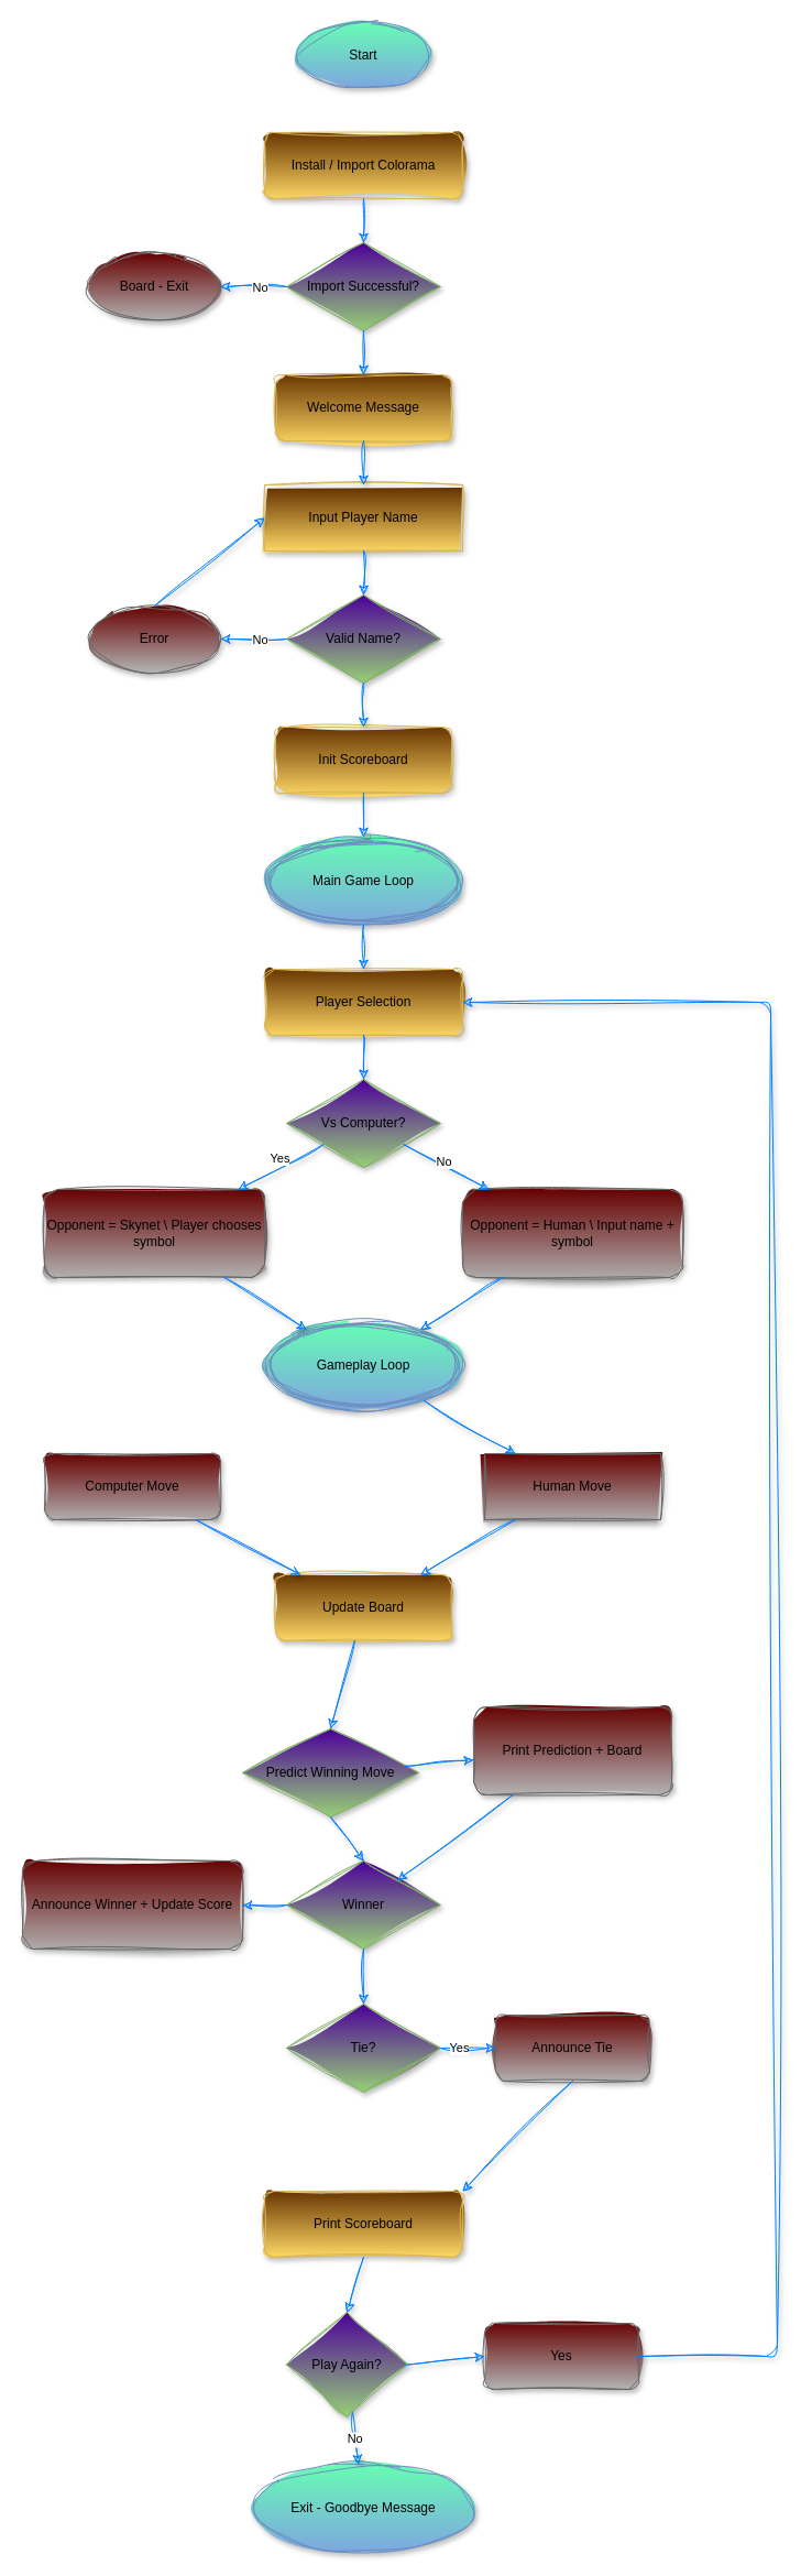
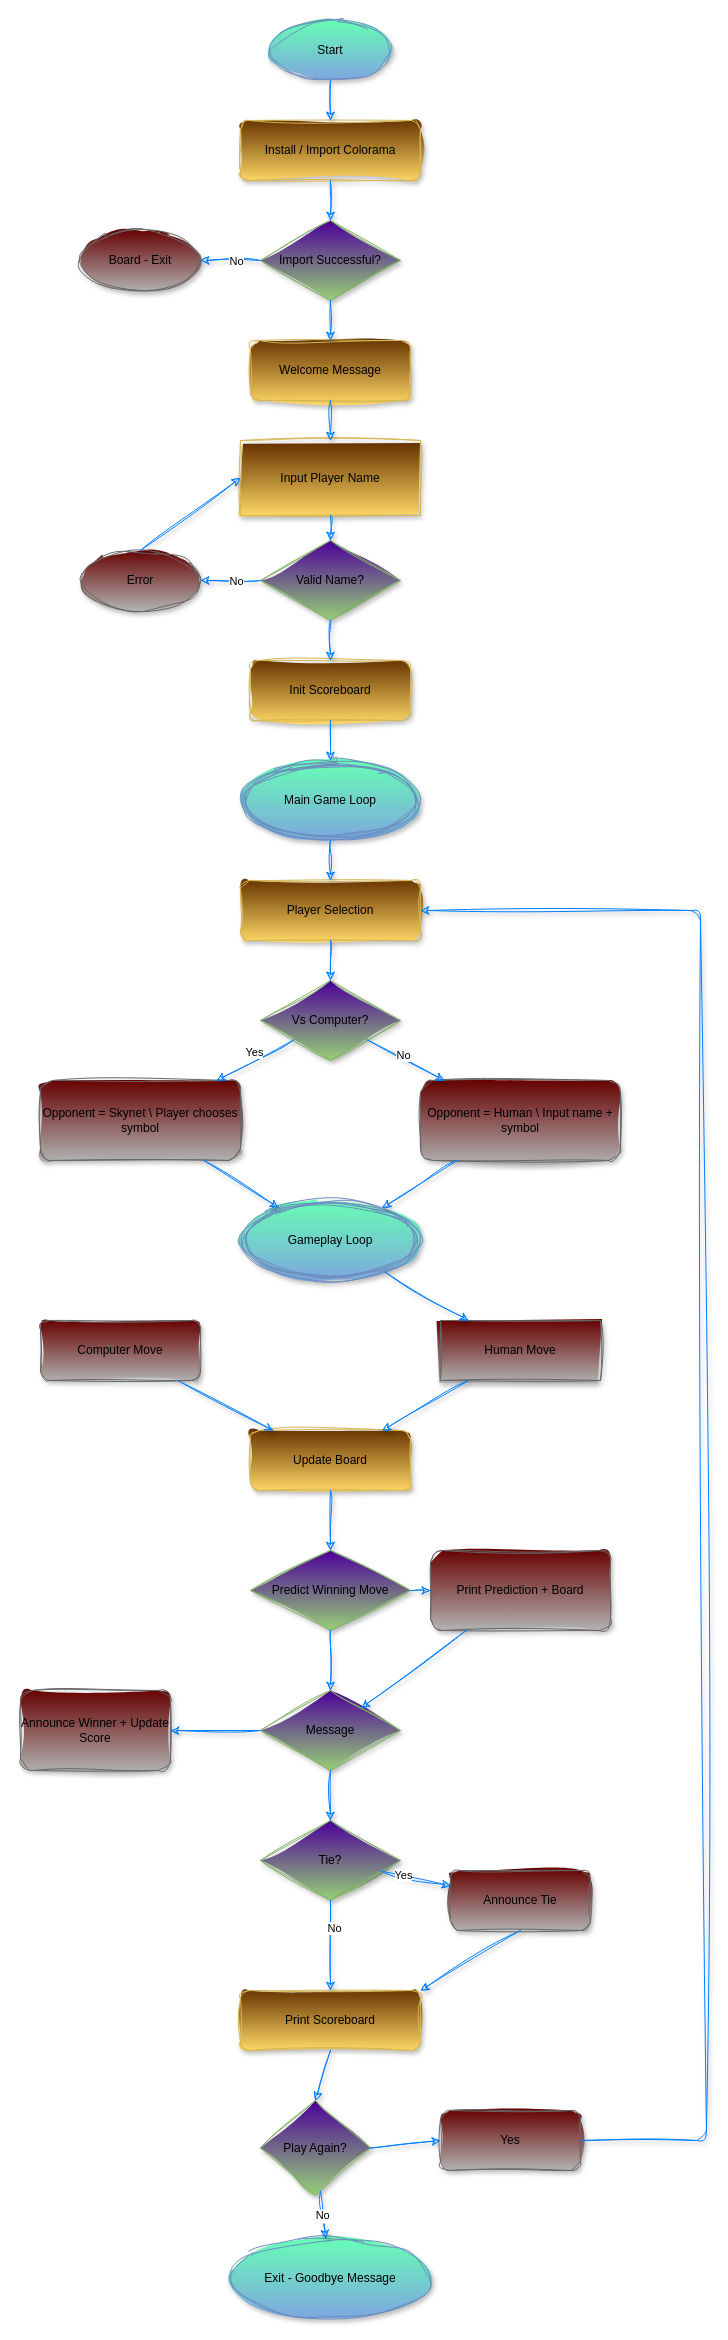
  <mxCell id="0" />
  <mxCell id="1" parent="0" />
  <mxCell id="2" value="Start" style="ellipse;whiteSpace=wrap;html=1;sketch=1;curveFitting=1;jiggle=2;fillColor=#66FFB3;gradientColor=#7ea6e0;strokeColor=#6c8ebf;shadow=1;" parent="1" vertex="1"><mxGeometry x="270" y="20" width="120" height="60" as="geometry" /></mxCell>
  <mxCell id="3" value="Install / Import Colorama" style="rounded=1;whiteSpace=wrap;html=1;fillColor=#663300;strokeColor=#d6b656;gradientColor=#ffd966;sketch=1;curveFitting=1;jiggle=2;shadow=1;" parent="1" vertex="1"><mxGeometry x="240" y="120" width="180" height="60" as="geometry" /></mxCell>
  <mxCell id="4" value="Import Successful?" style="rhombus;whiteSpace=wrap;html=1;fillColor=#4C0099;strokeColor=#82b366;gradientColor=#97d077;sketch=1;curveFitting=1;jiggle=2;shadow=1;" parent="1" vertex="1"><mxGeometry x="260" y="220" width="140" height="80" as="geometry" /></mxCell>
  <mxCell id="5" value="Board - Exit" style="ellipse;whiteSpace=wrap;html=1;fillColor=#660000;strokeColor=#666666;gradientColor=#b3b3b3;sketch=1;curveFitting=1;jiggle=2;shadow=1;" parent="1" vertex="1"><mxGeometry x="80" y="230" width="120" height="60" as="geometry" /></mxCell>
  <mxCell id="6" value="Welcome Message" style="rounded=1;whiteSpace=wrap;html=1;fillColor=#663300;strokeColor=#d6b656;gradientColor=#ffd966;sketch=1;curveFitting=1;jiggle=2;shadow=1;" parent="1" vertex="1"><mxGeometry x="250" y="340" width="160" height="60" as="geometry" /></mxCell>
- <mxCell id="7" value="Input Player Name" style="parallelogram;whiteSpace=wrap;html=1;fillColor=#663300;strokeColor=#d6b656;gradientColor=#ffd966;sketch=1;curveFitting=1;jiggle=2;shadow=1;" parent="1" vertex="1"><mxGeometry x="240" y="440" width="180" height="60" as="geometry" /></mxCell>
+ <mxCell id="7" value="Input Player Name" style="parallelogram;whiteSpace=wrap;html=1;fillColor=#663300;strokeColor=#d6b656;gradientColor=#ffd966;sketch=1;curveFitting=1;jiggle=2;shadow=1;" parent="1" vertex="1"><mxGeometry x="240" y="440" width="180" height="75" as="geometry" /></mxCell>
  <mxCell id="8" value="Valid Name?" style="rhombus;whiteSpace=wrap;html=1;fillColor=#4C0099;strokeColor=#82b366;gradientColor=#97d077;sketch=1;curveFitting=1;jiggle=2;shadow=1;" parent="1" vertex="1"><mxGeometry x="260" y="540" width="140" height="80" as="geometry" /></mxCell>
  <mxCell id="9" value="Init Scoreboard" style="rounded=1;whiteSpace=wrap;html=1;fillColor=#663300;strokeColor=#d6b656;gradientColor=#ffd966;sketch=1;curveFitting=1;jiggle=2;shadow=1;" parent="1" vertex="1"><mxGeometry x="250" y="660" width="160" height="60" as="geometry" /></mxCell>
  <mxCell id="10" value="Main Game Loop" style="ellipse;shape=doubleEllipse;whiteSpace=wrap;html=1;fillColor=#66FFB3;strokeColor=#6c8ebf;gradientColor=#7ea6e0;sketch=1;curveFitting=1;jiggle=2;shadow=1;" parent="1" vertex="1"><mxGeometry x="240" y="760" width="180" height="80" as="geometry" /></mxCell>
  <mxCell id="11" value="Player Selection" style="rounded=1;whiteSpace=wrap;html=1;fillColor=#663300;strokeColor=#d6b656;gradientColor=#ffd966;sketch=1;curveFitting=1;jiggle=2;shadow=1;" parent="1" vertex="1"><mxGeometry x="240" y="880" width="180" height="60" as="geometry" /></mxCell>
  <mxCell id="12" value="Vs Computer?" style="rhombus;whiteSpace=wrap;html=1;fillColor=#4C0099;strokeColor=#82b366;gradientColor=#97d077;sketch=1;curveFitting=1;jiggle=2;shadow=1;" parent="1" vertex="1"><mxGeometry x="260" y="980" width="140" height="80" as="geometry" /></mxCell>
  <mxCell id="13" value="Opponent = Skynet \ Player chooses symbol" style="rounded=1;whiteSpace=wrap;html=1;fillColor=#660000;strokeColor=#666666;gradientColor=#b3b3b3;sketch=1;curveFitting=1;jiggle=2;shadow=1;" parent="1" vertex="1"><mxGeometry x="40" y="1080" width="200" height="80" as="geometry" /></mxCell>
  <mxCell id="14" value="Opponent = Human \ Input name + symbol" style="rounded=1;whiteSpace=wrap;html=1;fillColor=#660000;strokeColor=#666666;gradientColor=#b3b3b3;sketch=1;curveFitting=1;jiggle=2;shadow=1;" parent="1" vertex="1"><mxGeometry x="420" y="1080" width="200" height="80" as="geometry" /></mxCell>
  <mxCell id="15" value="Gameplay Loop" style="ellipse;shape=doubleEllipse;whiteSpace=wrap;html=1;fillColor=#66FFB3;strokeColor=#6c8ebf;gradientColor=#7ea6e0;sketch=1;curveFitting=1;jiggle=2;shadow=1;" parent="1" vertex="1"><mxGeometry x="240" y="1200" width="180" height="80" as="geometry" /></mxCell>
  <mxCell id="16" value="Computer Move" style="rounded=1;whiteSpace=wrap;html=1;fillColor=#660000;strokeColor=#666666;gradientColor=#b3b3b3;sketch=1;curveFitting=1;jiggle=2;shadow=1;" parent="1" vertex="1"><mxGeometry x="40" y="1320" width="160" height="60" as="geometry" /></mxCell>
  <mxCell id="17" value="Human Move" style="parallelogram;whiteSpace=wrap;html=1;fillColor=#660000;strokeColor=#666666;gradientColor=#b3b3b3;sketch=1;curveFitting=1;jiggle=2;shadow=1;" parent="1" vertex="1"><mxGeometry x="440" y="1320" width="160" height="60" as="geometry" /></mxCell>
  <mxCell id="18" value="Update Board" style="rounded=1;whiteSpace=wrap;html=1;fillColor=#663300;strokeColor=#d6b656;gradientColor=#ffd966;sketch=1;curveFitting=1;jiggle=2;shadow=1;" parent="1" vertex="1"><mxGeometry x="250" y="1430" width="160" height="60" as="geometry" /></mxCell>
- <mxCell id="19" value="Winner" style="rhombus;whiteSpace=wrap;html=1;fillColor=#4C0099;strokeColor=#82b366;gradientColor=#97d077;sketch=1;curveFitting=1;jiggle=2;shadow=1;" parent="1" vertex="1"><mxGeometry x="260" y="1690" width="140" height="80" as="geometry" /></mxCell>
- <mxCell id="20" value="Announce Winner + Update Score" style="rounded=1;whiteSpace=wrap;html=1;fillColor=#660000;strokeColor=#666666;gradientColor=#b3b3b3;sketch=1;curveFitting=1;jiggle=2;shadow=1;" parent="1" vertex="1"><mxGeometry x="20" y="1690" width="200" height="80" as="geometry" /></mxCell>
+ <mxCell id="19" value="Message" style="rhombus;whiteSpace=wrap;html=1;fillColor=#4C0099;strokeColor=#82b366;gradientColor=#97d077;sketch=1;curveFitting=1;jiggle=2;shadow=1;" parent="1" vertex="1"><mxGeometry x="260" y="1690" width="140" height="80" as="geometry" /></mxCell>
+ <mxCell id="20" value="Announce Winner + Update Score" style="rounded=1;whiteSpace=wrap;html=1;fillColor=#660000;strokeColor=#666666;gradientColor=#b3b3b3;sketch=1;curveFitting=1;jiggle=2;shadow=1;" parent="1" vertex="1"><mxGeometry x="20" y="1690" width="150" height="80" as="geometry" /></mxCell>
  <mxCell id="21" value="Tie?" style="rhombus;whiteSpace=wrap;html=1;fillColor=#4C0099;strokeColor=#82b366;gradientColor=#97d077;sketch=1;curveFitting=1;jiggle=2;shadow=1;" parent="1" vertex="1"><mxGeometry x="260" y="1820" width="140" height="80" as="geometry" /></mxCell>
- <mxCell id="22" value="Announce Tie" style="rounded=1;whiteSpace=wrap;html=1;fillColor=#660000;strokeColor=#666666;gradientColor=#b3b3b3;sketch=1;curveFitting=1;jiggle=2;shadow=1;" parent="1" vertex="1"><mxGeometry x="450" y="1830" width="140" height="60" as="geometry" /></mxCell>
- <mxCell id="23" value="Predict Winning Move" style="rhombus;whiteSpace=wrap;html=1;fillColor=#4C0099;strokeColor=#82b366;gradientColor=#97d077;sketch=1;curveFitting=1;jiggle=2;shadow=1;" parent="1" vertex="1"><mxGeometry x="220" y="1570" width="160" height="80" as="geometry" /></mxCell>
+ <mxCell id="22" value="Announce Tie" style="rounded=1;whiteSpace=wrap;html=1;fillColor=#660000;strokeColor=#666666;gradientColor=#b3b3b3;sketch=1;curveFitting=1;jiggle=2;shadow=1;" parent="1" vertex="1"><mxGeometry x="450" y="1870" width="140" height="60" as="geometry" /></mxCell>
+ <mxCell id="23" value="Predict Winning Move" style="rhombus;whiteSpace=wrap;html=1;fillColor=#4C0099;strokeColor=#82b366;gradientColor=#97d077;sketch=1;curveFitting=1;jiggle=2;shadow=1;" parent="1" vertex="1"><mxGeometry x="250" y="1550" width="160" height="80" as="geometry" /></mxCell>
  <mxCell id="24" value="Print Prediction + Board" style="rounded=1;whiteSpace=wrap;html=1;fillColor=#660000;strokeColor=#666666;gradientColor=#b3b3b3;sketch=1;curveFitting=1;jiggle=2;shadow=1;" parent="1" vertex="1"><mxGeometry x="430" y="1550" width="180" height="80" as="geometry" /></mxCell>
  <mxCell id="25" value="Print Scoreboard" style="rounded=1;whiteSpace=wrap;html=1;fillColor=#663300;strokeColor=#d6b656;gradientColor=#ffd966;sketch=1;curveFitting=1;jiggle=2;shadow=1;" parent="1" vertex="1"><mxGeometry x="240" y="1990" width="180" height="60" as="geometry" /></mxCell>
  <mxCell id="26" value="Play Again?" style="rhombus;whiteSpace=wrap;html=1;fillColor=#4C0099;strokeColor=#82b366;gradientColor=#97d077;sketch=1;curveFitting=1;jiggle=2;shadow=1;" parent="1" vertex="1"><mxGeometry x="260" y="2100" width="110" height="95" as="geometry" /></mxCell>
  <mxCell id="27" value="Exit - Goodbye Message" style="ellipse;whiteSpace=wrap;html=1;fillColor=#66FFB3;strokeColor=#6c8ebf;gradientColor=#7ea6e0;sketch=1;curveFitting=1;jiggle=2;shadow=1;" parent="1" vertex="1"><mxGeometry x="230" y="2238" width="200" height="80" as="geometry" /></mxCell>
+ <mxCell id="28" style="fillColor=#f8cecc;strokeColor=#007FFF;gradientColor=#ea6b66;sketch=1;curveFitting=1;jiggle=2;shadow=1;" parent="1" source="2" target="3" edge="1"><mxGeometry relative="1" as="geometry" /></mxCell>
  <mxCell id="29" style="fillColor=#f8cecc;strokeColor=#007FFF;gradientColor=#ea6b66;sketch=1;curveFitting=1;jiggle=2;shadow=1;" parent="1" source="3" target="4" edge="1"><mxGeometry relative="1" as="geometry" /></mxCell>
  <mxCell id="30" style="fillColor=#f8cecc;strokeColor=#007FFF;gradientColor=#ea6b66;sketch=1;curveFitting=1;jiggle=2;shadow=1;" parent="1" source="4" target="5" edge="1"><mxGeometry relative="1" as="geometry" /></mxCell>
  <mxCell id="31" value="No" style="edgeLabel;html=1;align=center;verticalAlign=middle;resizable=0;points=[];" vertex="1" connectable="0" parent="30"><mxGeometry x="-0.156" relative="1" as="geometry"><mxPoint as="offset" /></mxGeometry></mxCell>
  <mxCell id="32" style="fillColor=#f8cecc;strokeColor=#007FFF;gradientColor=#ea6b66;sketch=1;curveFitting=1;jiggle=2;shadow=1;" parent="1" source="4" target="6" edge="1"><mxGeometry relative="1" as="geometry" /></mxCell>
  <mxCell id="33" style="fillColor=#f8cecc;strokeColor=#007FFF;gradientColor=#ea6b66;sketch=1;curveFitting=1;jiggle=2;shadow=1;" parent="1" source="6" target="7" edge="1"><mxGeometry relative="1" as="geometry" /></mxCell>
  <mxCell id="34" style="fillColor=#f8cecc;strokeColor=#007FFF;gradientColor=#ea6b66;sketch=1;curveFitting=1;jiggle=2;shadow=1;" parent="1" source="7" target="8" edge="1"><mxGeometry relative="1" as="geometry" /></mxCell>
  <mxCell id="35" style="fillColor=#f8cecc;strokeColor=#007FFF;gradientColor=#ea6b66;sketch=1;curveFitting=1;jiggle=2;shadow=1;" parent="1" source="8" target="9" edge="1"><mxGeometry relative="1" as="geometry" /></mxCell>
  <mxCell id="36" style="fillColor=#f8cecc;strokeColor=#007FFF;gradientColor=#ea6b66;sketch=1;curveFitting=1;jiggle=2;shadow=1;" parent="1" source="9" target="10" edge="1"><mxGeometry relative="1" as="geometry" /></mxCell>
  <mxCell id="37" style="fillColor=#f8cecc;strokeColor=#007FFF;gradientColor=#ea6b66;sketch=1;curveFitting=1;jiggle=2;shadow=1;" parent="1" source="10" target="11" edge="1"><mxGeometry relative="1" as="geometry" /></mxCell>
  <mxCell id="38" style="fillColor=#f8cecc;strokeColor=#007FFF;gradientColor=#ea6b66;sketch=1;curveFitting=1;jiggle=2;shadow=1;" parent="1" source="11" target="12" edge="1"><mxGeometry relative="1" as="geometry" /></mxCell>
  <mxCell id="39" style="fillColor=#f8cecc;strokeColor=#007FFF;gradientColor=#ea6b66;sketch=1;curveFitting=1;jiggle=2;shadow=1;" parent="1" source="12" target="13" edge="1"><mxGeometry relative="1" as="geometry" /></mxCell>
  <mxCell id="40" value="Yes" style="edgeLabel;html=1;align=center;verticalAlign=middle;resizable=0;points=[];" vertex="1" connectable="0" parent="39"><mxGeometry x="-0.062" y="-8" relative="1" as="geometry"><mxPoint as="offset" /></mxGeometry></mxCell>
  <mxCell id="41" style="fillColor=#f8cecc;strokeColor=#007FFF;gradientColor=#ea6b66;sketch=1;curveFitting=1;jiggle=2;shadow=1;" parent="1" source="12" target="14" edge="1"><mxGeometry relative="1" as="geometry" /></mxCell>
  <mxCell id="42" value="No" style="edgeLabel;html=1;align=center;verticalAlign=middle;resizable=0;points=[];" vertex="1" connectable="0" parent="41"><mxGeometry x="-0.104" y="3" relative="1" as="geometry"><mxPoint as="offset" /></mxGeometry></mxCell>
  <mxCell id="43" style="fillColor=#f8cecc;strokeColor=#007FFF;gradientColor=#ea6b66;sketch=1;curveFitting=1;jiggle=2;shadow=1;" parent="1" source="13" target="15" edge="1"><mxGeometry relative="1" as="geometry" /></mxCell>
  <mxCell id="44" style="fillColor=#f8cecc;strokeColor=#007FFF;gradientColor=#ea6b66;sketch=1;curveFitting=1;jiggle=2;shadow=1;" parent="1" source="14" target="15" edge="1"><mxGeometry relative="1" as="geometry" /></mxCell>
  <mxCell id="45" style="fillColor=#f8cecc;strokeColor=#007FFF;gradientColor=#ea6b66;sketch=1;curveFitting=1;jiggle=2;shadow=1;" parent="1" source="15" target="17" edge="1"><mxGeometry relative="1" as="geometry" /></mxCell>
  <mxCell id="46" style="fillColor=#f8cecc;strokeColor=#007FFF;gradientColor=#ea6b66;sketch=1;curveFitting=1;jiggle=2;shadow=1;endArrow=open;" parent="1" source="16" target="18" edge="1"><mxGeometry relative="1" as="geometry" /></mxCell>
  <mxCell id="47" style="fillColor=#f8cecc;strokeColor=#007FFF;gradientColor=#ea6b66;sketch=1;curveFitting=1;jiggle=2;shadow=1;" parent="1" source="17" target="18" edge="1"><mxGeometry relative="1" as="geometry" /></mxCell>
  <mxCell id="48" style="fillColor=#f8cecc;strokeColor=#007FFF;gradientColor=#ea6b66;sketch=1;curveFitting=1;jiggle=2;shadow=1;entryX=0.5;entryY=0;entryDx=0;entryDy=0;" parent="1" source="18" target="23" edge="1"><mxGeometry relative="1" as="geometry"><mxPoint x="450" y="1530" as="targetPoint" /></mxGeometry></mxCell>
  <mxCell id="49" style="fillColor=#f8cecc;strokeColor=#007FFF;gradientColor=#ea6b66;sketch=1;curveFitting=1;jiggle=2;shadow=1;" parent="1" source="19" target="20" edge="1"><mxGeometry relative="1" as="geometry" /></mxCell>
  <mxCell id="50" style="fillColor=#f8cecc;strokeColor=#007FFF;gradientColor=#ea6b66;sketch=1;curveFitting=1;jiggle=2;shadow=1;" parent="1" source="19" edge="1"><mxGeometry relative="1" as="geometry"><mxPoint x="330" y="1820" as="targetPoint" /></mxGeometry></mxCell>
  <mxCell id="51" style="fillColor=#f8cecc;strokeColor=#007FFF;gradientColor=#ea6b66;sketch=1;curveFitting=1;jiggle=2;shadow=1;" parent="1" source="21" target="22" edge="1"><mxGeometry relative="1" as="geometry" /></mxCell>
  <mxCell id="52" value="Yes" style="edgeLabel;html=1;align=center;verticalAlign=middle;resizable=0;points=[];" vertex="1" connectable="0" parent="51"><mxGeometry x="-0.373" y="1" relative="1" as="geometry"><mxPoint as="offset" /></mxGeometry></mxCell>
+ <mxCell id="53" style="fillColor=#f8cecc;strokeColor=#007FFF;gradientColor=#ea6b66;sketch=1;curveFitting=1;jiggle=2;shadow=1;entryX=0.5;entryY=0;entryDx=0;entryDy=0;" parent="1" source="21" target="25" edge="1"><mxGeometry relative="1" as="geometry"><mxPoint x="350" y="1950" as="targetPoint" /></mxGeometry></mxCell>
+ <mxCell id="54" value="No" style="edgeLabel;html=1;align=center;verticalAlign=middle;resizable=0;points=[];" vertex="1" connectable="0" parent="53"><mxGeometry x="-0.409" y="3" relative="1" as="geometry"><mxPoint as="offset" /></mxGeometry></mxCell>
  <mxCell id="55" style="fillColor=#f8cecc;strokeColor=#007FFF;gradientColor=#ea6b66;sketch=1;curveFitting=1;jiggle=2;shadow=1;" parent="1" source="23" target="24" edge="1"><mxGeometry relative="1" as="geometry" /></mxCell>
  <mxCell id="56" style="fillColor=#f8cecc;strokeColor=#007FFF;gradientColor=#ea6b66;sketch=1;curveFitting=1;jiggle=2;shadow=1;" parent="1" source="24" target="19" edge="1"><mxGeometry relative="1" as="geometry"><mxPoint x="500" y="1720" as="targetPoint" /></mxGeometry></mxCell>
  <mxCell id="57" style="fillColor=#f8cecc;strokeColor=#007FFF;gradientColor=#ea6b66;sketch=1;curveFitting=1;jiggle=2;shadow=1;entryX=0.5;entryY=0;entryDx=0;entryDy=0;exitX=0.5;exitY=1;exitDx=0;exitDy=0;" parent="1" source="23" target="19" edge="1"><mxGeometry relative="1" as="geometry"><mxPoint x="384" y="1670" as="sourcePoint" /><mxPoint x="314" y="1700" as="targetPoint" /></mxGeometry></mxCell>
  <mxCell id="58" value="No" style="fillColor=#f8cecc;strokeColor=#007FFF;gradientColor=#ea6b66;sketch=1;curveFitting=1;jiggle=2;shadow=1;" parent="1" source="26" target="27" edge="1"><mxGeometry relative="1" as="geometry" /></mxCell>
  <mxCell id="59" style="edgeStyle=orthogonalEdgeStyle;rounded=0;orthogonalLoop=1;jettySize=auto;html=1;exitX=0.5;exitY=1;exitDx=0;exitDy=0;fillColor=#f8cecc;strokeColor=#007FFF;gradientColor=#ea6b66;sketch=1;curveFitting=1;jiggle=2;shadow=1;" parent="1" source="25" target="25" edge="1"><mxGeometry relative="1" as="geometry" /></mxCell>
  <mxCell id="60" value="Yes" style="rounded=1;whiteSpace=wrap;html=1;fillColor=#660000;strokeColor=#666666;gradientColor=#b3b3b3;sketch=1;curveFitting=1;jiggle=2;shadow=1;" vertex="1" parent="1"><mxGeometry x="440" y="2110" width="140" height="60" as="geometry" /></mxCell>
  <mxCell id="61" style="fillColor=#f8cecc;strokeColor=#007FFF;gradientColor=#ea6b66;sketch=1;curveFitting=1;jiggle=2;shadow=1;exitX=1;exitY=0.5;exitDx=0;exitDy=0;entryX=0;entryY=0.5;entryDx=0;entryDy=0;" edge="1" parent="1" source="26" target="60"><mxGeometry relative="1" as="geometry"><mxPoint x="430" y="2230" as="sourcePoint" /><mxPoint x="480" y="2230" as="targetPoint" /></mxGeometry></mxCell>
  <mxCell id="62" style="fillColor=#f8cecc;strokeColor=#007FFF;gradientColor=#ea6b66;sketch=1;curveFitting=1;jiggle=2;shadow=1;exitX=1;exitY=0.5;exitDx=0;exitDy=0;entryX=1;entryY=0.5;entryDx=0;entryDy=0;" edge="1" parent="1" source="60" target="11"><mxGeometry relative="1" as="geometry"><mxPoint x="700" y="2240" as="sourcePoint" /><mxPoint x="750" y="2240" as="targetPoint" /><Array as="points"><mxPoint x="706" y="2140" /><mxPoint x="700" y="910" /></Array></mxGeometry></mxCell>
  <mxCell id="63" style="fillColor=#f8cecc;strokeColor=#007FFF;gradientColor=#ea6b66;sketch=1;curveFitting=1;jiggle=2;shadow=1;exitX=0.5;exitY=1;exitDx=0;exitDy=0;entryX=1;entryY=0;entryDx=0;entryDy=0;" edge="1" parent="1" source="22" target="25"><mxGeometry relative="1" as="geometry"><mxPoint x="420" y="1800" as="sourcePoint" /><mxPoint x="520" y="1950" as="targetPoint" /></mxGeometry></mxCell>
  <mxCell id="64" value="Error" style="ellipse;whiteSpace=wrap;html=1;fillColor=#660000;strokeColor=#666666;gradientColor=#b3b3b3;sketch=1;curveFitting=1;jiggle=2;shadow=1;" vertex="1" parent="1"><mxGeometry x="80" y="550" width="120" height="60" as="geometry" /></mxCell>
  <mxCell id="65" style="fillColor=#f8cecc;strokeColor=#007FFF;gradientColor=#ea6b66;sketch=1;curveFitting=1;jiggle=2;shadow=1;entryX=1;entryY=0.5;entryDx=0;entryDy=0;exitX=0;exitY=0.5;exitDx=0;exitDy=0;" edge="1" parent="1" source="8" target="64"><mxGeometry relative="1" as="geometry"><mxPoint x="300" y="400" as="sourcePoint" /><mxPoint x="240" y="400" as="targetPoint" /></mxGeometry></mxCell>
  <mxCell id="66" value="No" style="edgeLabel;html=1;align=center;verticalAlign=middle;resizable=0;points=[];" vertex="1" connectable="0" parent="65"><mxGeometry x="-0.156" relative="1" as="geometry"><mxPoint as="offset" /></mxGeometry></mxCell>
  <mxCell id="67" style="fillColor=#f8cecc;strokeColor=#007FFF;gradientColor=#ea6b66;sketch=1;curveFitting=1;jiggle=2;shadow=1;entryX=0;entryY=0.5;entryDx=0;entryDy=0;exitX=0.5;exitY=0;exitDx=0;exitDy=0;" edge="1" parent="1" source="64" target="7"><mxGeometry relative="1" as="geometry"><mxPoint x="280" y="490" as="sourcePoint" /><mxPoint x="280" y="530" as="targetPoint" /></mxGeometry></mxCell>
  <mxCell id="68" style="fillColor=#f8cecc;strokeColor=#007FFF;gradientColor=#ea6b66;sketch=1;curveFitting=1;jiggle=2;shadow=1;exitX=0.5;exitY=1;exitDx=0;exitDy=0;entryX=0.5;entryY=0;entryDx=0;entryDy=0;" edge="1" parent="1" source="25" target="26"><mxGeometry relative="1" as="geometry"><mxPoint x="190" y="1980" as="sourcePoint" /><mxPoint x="190" y="2030" as="targetPoint" /></mxGeometry></mxCell>
